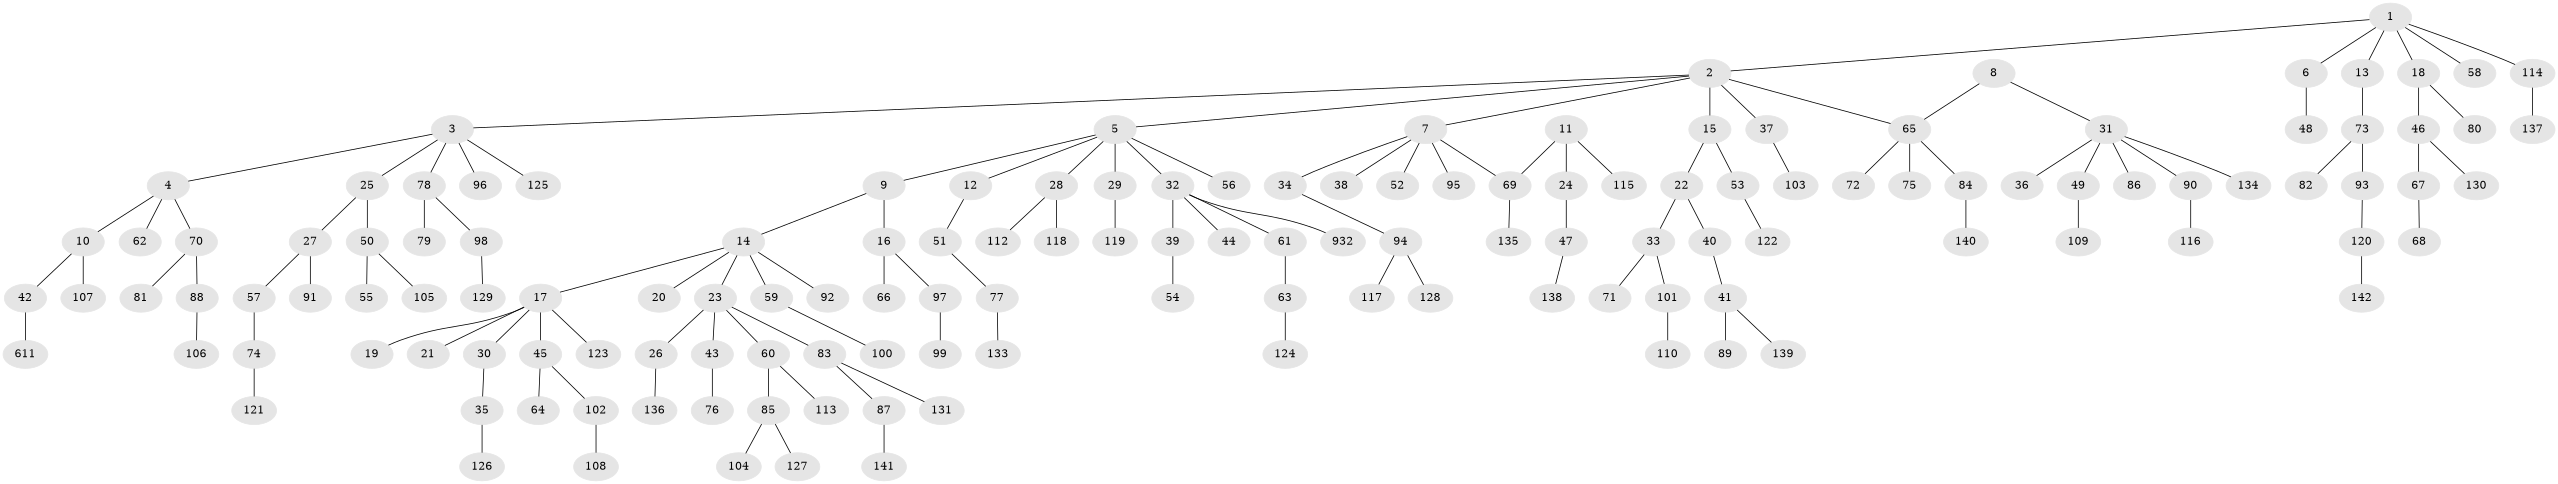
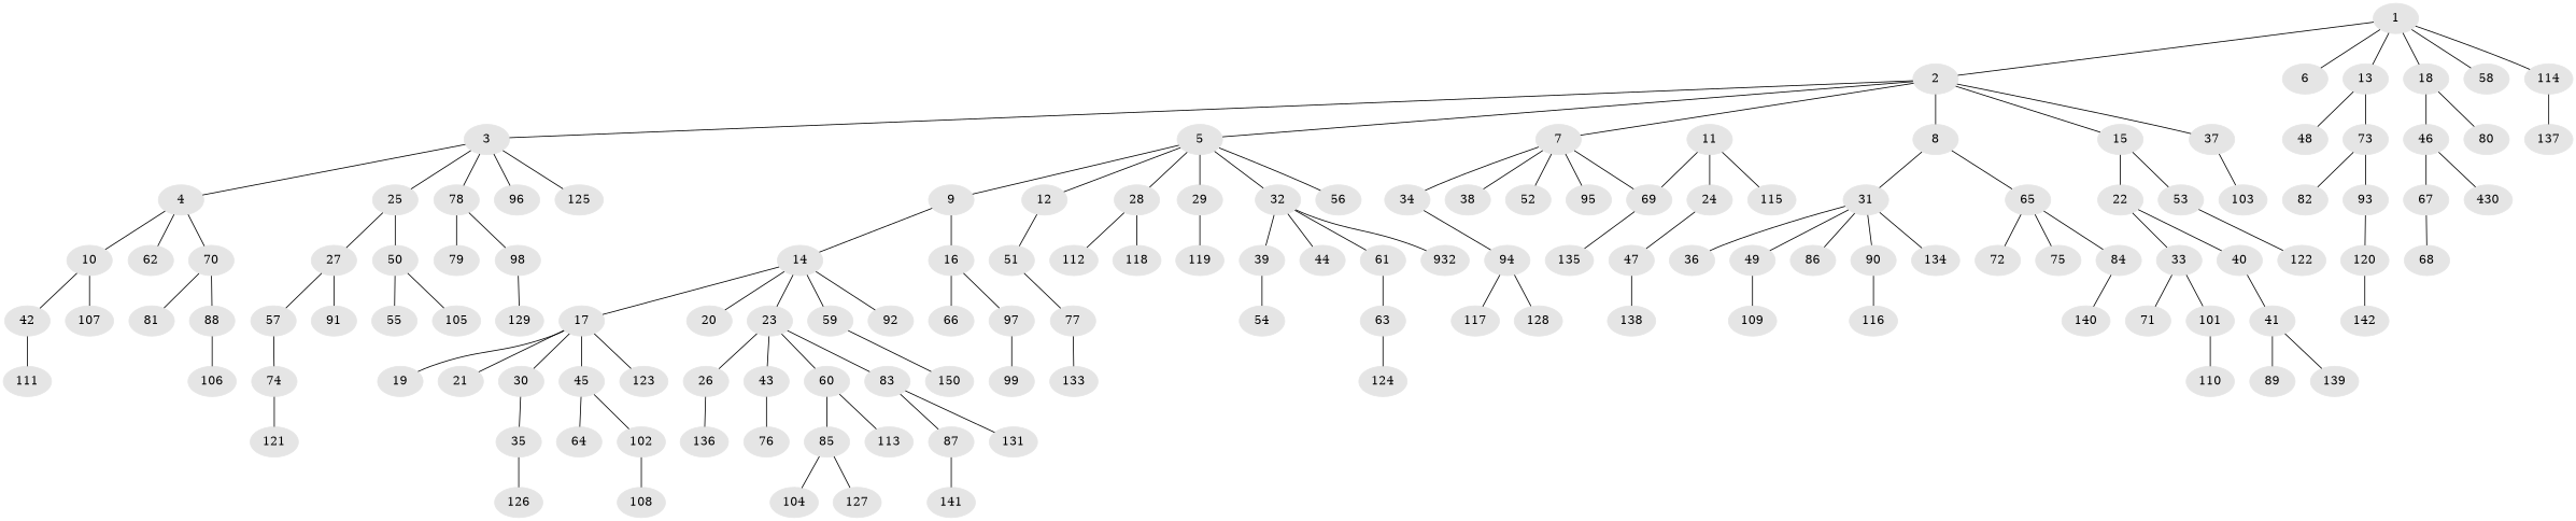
  graph {
    node [color=gray90 style=filled]
    1
    2
    6
    13
    18
    58
    114
    3
    5
    7
    8
    15
    37
    48
    73
    46
    80
    137
    4
    25
    78
    96
    125
    9
    12
    28
    29
    32
    56
    34
    38
    52
    95
    69
    31
    65
    22
    53
    103
    10
    62
    70
    27
    50
    79
    98
    42
    107
    81
    88
    14
    16
    51
    112
    118
    119
    39
    44
    61
    n60 [label=932]
    11
    24
    115
    94
    36
    49
    86
    90
    134
    72
    75
    84
    17
    20
    23
    59
    92
    66
    97
-   111 [label=611]
+   111
    47
    135
    77
    82
    93
    19
    21
    30
    45
    123
    26
    43
    60
    83
-   100
+   100 [label=150]
    33
    40
    122
    99
    35
    64
    102
    67
-   130
+   130 [label=430]
    71
    101
    41
    136
    76
    85
    113
    87
    131
    138
    57
    91
    55
    105
    74
    126
    109
    116
    54
    63
    110
    117
    128
    89
    139
    108
    68
    133
    121
    104
    127
    124
    140
    106
    120
    129
    141
    142
    1 -- 2
    1 -- 6
    1 -- 13
    1 -- 18
    1 -- 58
    1 -- 114
    2 -- 3
    2 -- 5
    2 -- 7
-   2 -- 65
+   2 -- 8
    2 -- 15
    2 -- 37
-   6 -- 48
+   13 -- 48
    13 -- 73
    18 -- 46
    18 -- 80
    114 -- 137
    3 -- 4
    3 -- 25
    3 -- 78
    3 -- 96
    3 -- 125
    5 -- 9
    5 -- 12
    5 -- 28
    5 -- 29
    5 -- 32
    5 -- 56
    7 -- 34
    7 -- 38
    7 -- 52
    7 -- 95
    7 -- 69
    8 -- 31
    8 -- 65
    15 -- 22
    15 -- 53
    37 -- 103
    73 -- 82
    73 -- 93
    46 -- 67
    46 -- 130
    4 -- 10
    4 -- 62
    4 -- 70
    25 -- 27
    25 -- 50
    78 -- 79
    78 -- 98
    9 -- 14
    9 -- 16
    12 -- 51
    28 -- 112
    28 -- 118
    29 -- 119
    32 -- 39
    32 -- 44
    32 -- 61
    32 -- n60
    34 -- 94
    69 -- 135
    31 -- 36
    31 -- 49
    31 -- 86
    31 -- 90
    31 -- 134
    65 -- 72
    65 -- 75
    65 -- 84
    22 -- 33
    22 -- 40
    53 -- 122
    10 -- 42
    10 -- 107
    70 -- 81
    70 -- 88
    27 -- 57
    27 -- 91
    50 -- 55
    50 -- 105
    98 -- 129
    42 -- 111
    88 -- 106
    14 -- 17
    14 -- 20
    14 -- 23
    14 -- 59
    14 -- 92
    16 -- 66
    16 -- 97
    51 -- 77
    39 -- 54
    61 -- 63
    11 -- 69
    11 -- 24
    11 -- 115
    24 -- 47
    94 -- 117
    94 -- 128
    49 -- 109
    90 -- 116
    84 -- 140
    17 -- 19
    17 -- 21
    17 -- 30
    17 -- 45
    17 -- 123
    23 -- 26
    23 -- 43
    23 -- 60
    23 -- 83
    59 -- 100
    97 -- 99
    47 -- 138
    77 -- 133
    93 -- 120
    30 -- 35
    45 -- 64
    45 -- 102
    26 -- 136
    43 -- 76
    60 -- 85
    60 -- 113
    83 -- 87
    83 -- 131
    33 -- 71
    33 -- 101
    40 -- 41
    35 -- 126
    102 -- 108
    67 -- 68
    101 -- 110
    41 -- 89
    41 -- 139
    85 -- 104
    85 -- 127
    87 -- 141
    57 -- 74
    74 -- 121
    63 -- 124
    120 -- 142
  }
